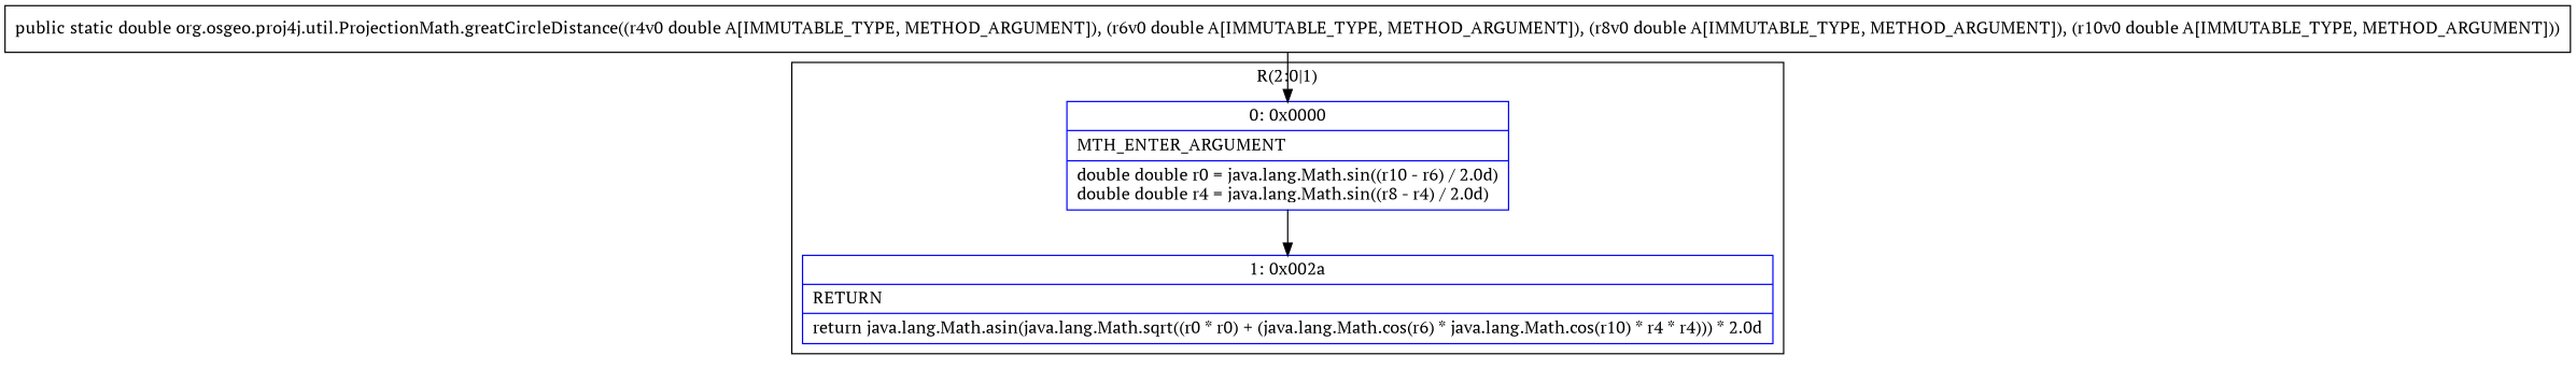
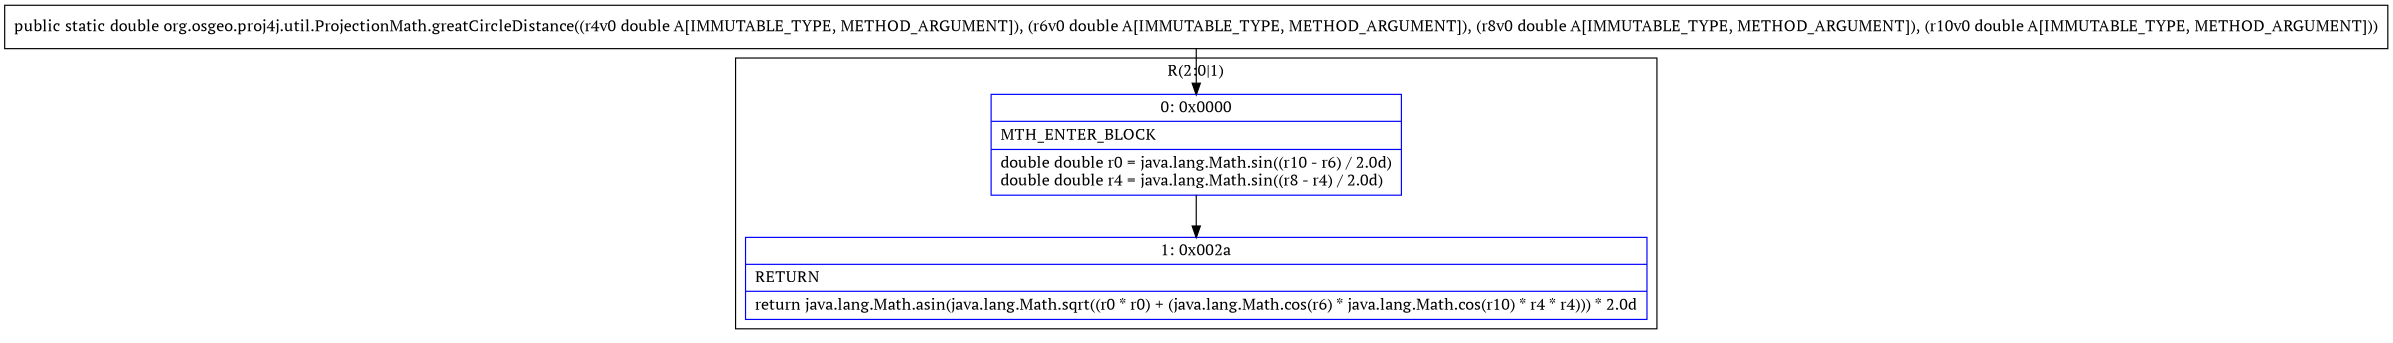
  digraph {
    fontname="PT Serif"
    node [color=blue shape=record fontname="PT Serif"]
    edge [fontname="PT Serif"]
-   n1 [label="{0\:\ 0x0000|MTH_ENTER_ARGUMENT\l|double double r0 = java.lang.Math.sin((r10 \- r6) \/ 2.0d)\ldouble double r4 = java.lang.Math.sin((r8 \- r4) \/ 2.0d)\l}"]
+   n1 [label="{0\:\ 0x0000|MTH_ENTER_BLOCK\l|double double r0 = java.lang.Math.sin((r10 \- r6) \/ 2.0d)\ldouble double r4 = java.lang.Math.sin((r8 \- r4) \/ 2.0d)\l}"]
    n2 [label="{1\:\ 0x002a|RETURN\l|return java.lang.Math.asin(java.lang.Math.sqrt((r0 * r0) + (java.lang.Math.cos(r6) * java.lang.Math.cos(r10) * r4 * r4))) * 2.0d\l}"]
    n3 [label="{public static double org.osgeo.proj4j.util.ProjectionMath.greatCircleDistance((r4v0 double A[IMMUTABLE_TYPE, METHOD_ARGUMENT]), (r6v0 double A[IMMUTABLE_TYPE, METHOD_ARGUMENT]), (r8v0 double A[IMMUTABLE_TYPE, METHOD_ARGUMENT]), (r10v0 double A[IMMUTABLE_TYPE, METHOD_ARGUMENT])) }" color=""]
    subgraph cluster_1 {
      label="R(2:0|1)"
      n1
      n2
    }
    n1 -> n2
    n3 -> n1
  }
